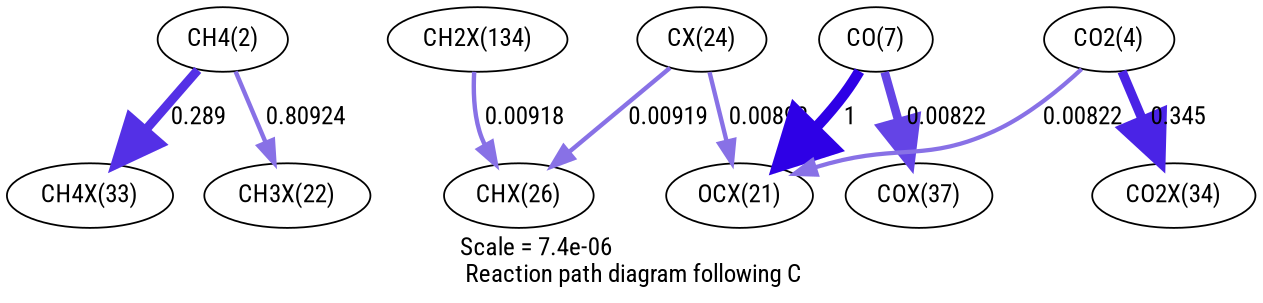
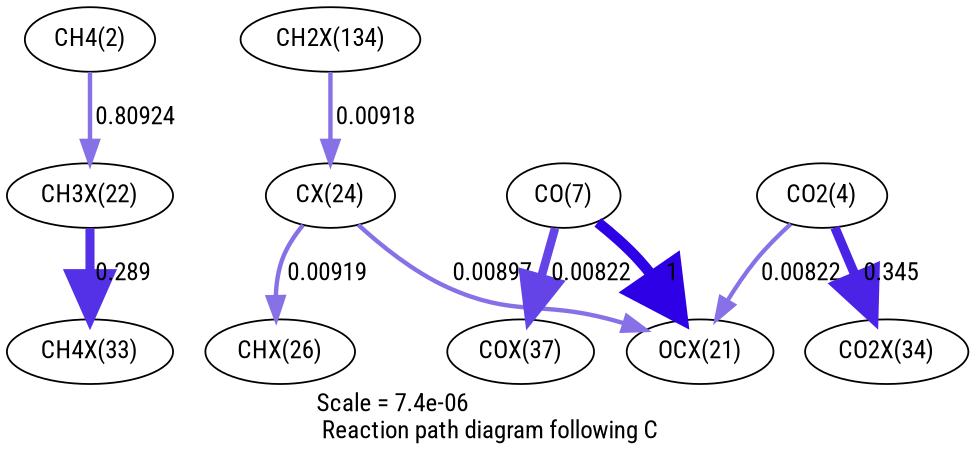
  digraph {
    fontname="Roboto Condensed"
    label="Scale = 7.4e-06\l Reaction path diagram following C"
    node [fontname="Roboto Condensed"]
    edge [arrowsize=1.23 color="0.7, 0.509, 0.9" fontname="Roboto Condensed" penwidth=2.46]
    n1 [label="CH4(2)"]
    n2 [label="CH4X(33)"]
    n3 [label="CH3X(22)"]
    n4 [label="CH2X(134)"]
    n5 [label="CHX(26)"]
    n6 [label="CX(24)"]
    n7 [label="OCX(21)"]
    n8 [label="CO(7)"]
    n9 [label="COX(37)"]
    n10 [label="CO2(4)"]
    n11 [label="CO2X(34)"]
-   n1 -> n2 [arrowsize=2.53 color="0.7, 0.789, 0.9" label=" 0.289" penwidth=5.06]
+   n3 -> n2 [arrowsize=2.53 color="0.7, 0.789, 0.9" label=" 0.289" penwidth=5.06]
    n1 -> n3 [label=" 0.80924"]
-   n4 -> n5 [label=" 0.00918"]
+   n4 -> n6 [label=" 0.00918"]
    n6 -> n5 [label=" 0.00919"]
-   n6 -> n7 [arrowsize=1.22 label=" 0.00893" penwidth=2.44]
+   n6 -> n7 [arrowsize=1.22 label=" 0.00897" penwidth=2.44]
    n8 -> n7 [arrowsize=3 color="0.7, 1.5, 0.9" label=" 1" penwidth=6]
    n8 -> n9 [arrowsize=2.4 color="0.7, 0.703, 0.9" label=" 0.00822" penwidth=4.8]
    n10 -> n7 [arrowsize=1.19 color="0.7, 0.508, 0.9" label=" 0.00822" penwidth=2.37]
    n10 -> n11 [arrowsize=2.6 color="0.7, 0.848, 0.9" label=" 0.345" penwidth=5.2]
  }
